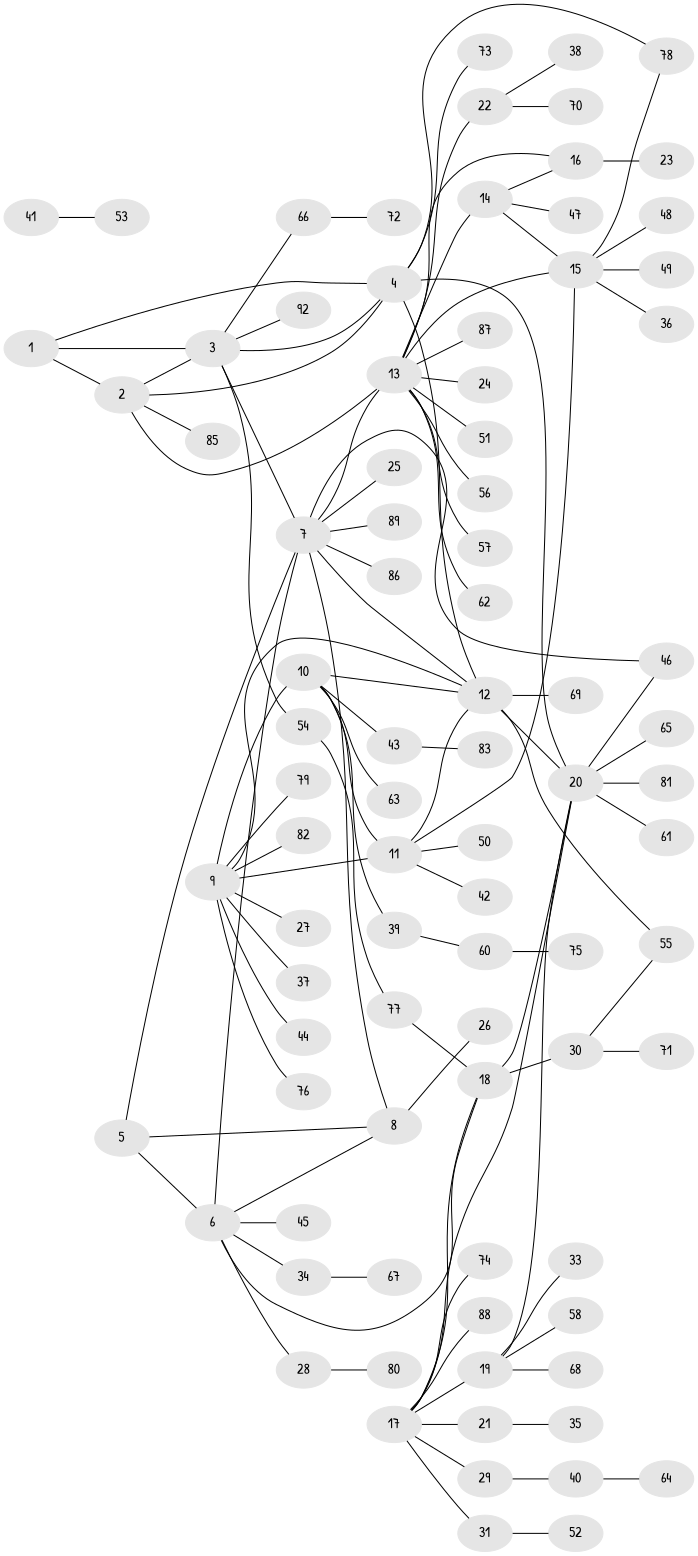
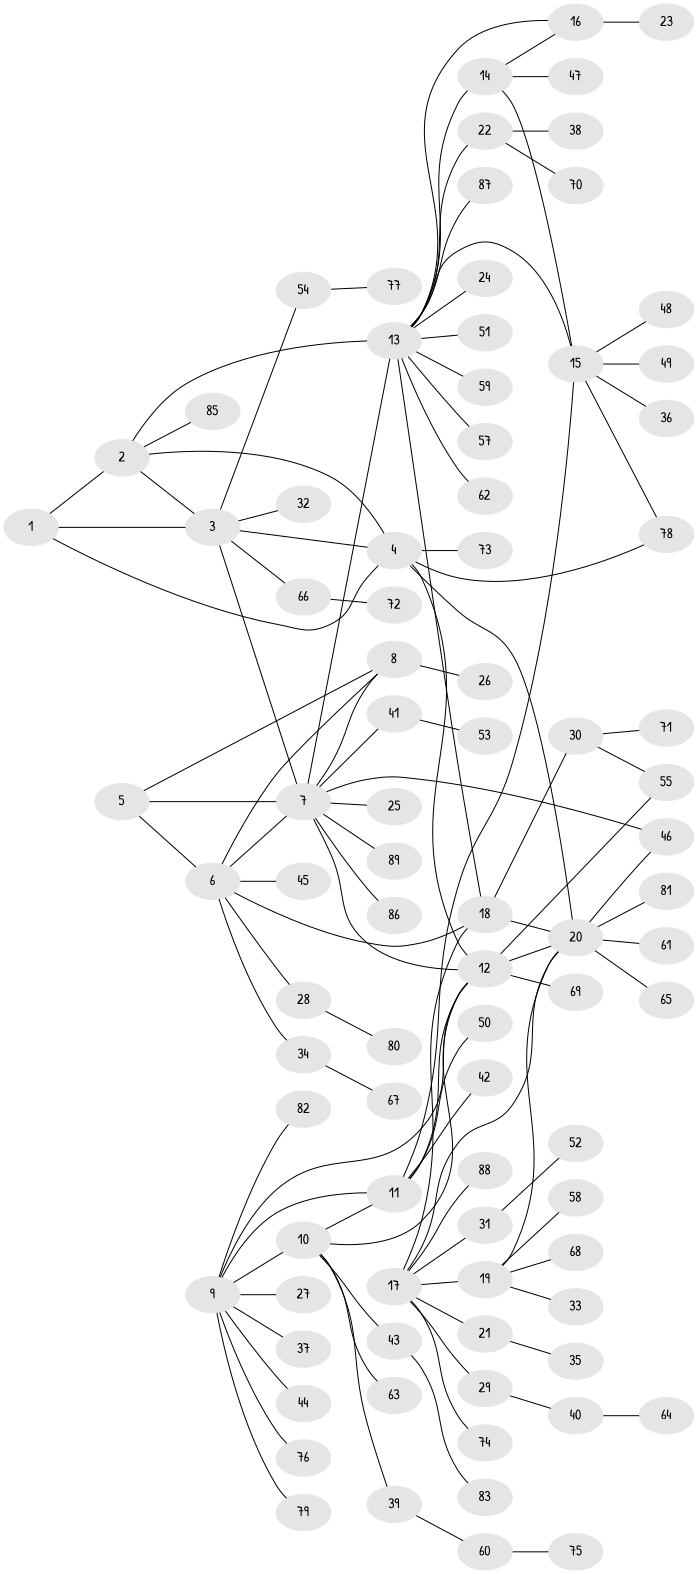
  graph {
    fontname="Patrick Hand"
    rankdir=LR
    node [color=gray90 fontname="Patrick Hand" style=filled]
    edge [fontname="Patrick Hand"]
    1
    2
    3
    4
    13
    85
    7
-   32 [label=92]
+   32
    54
    66
    12
    20
    73
    78
    18
    15
    14
    16
    22
    24
    51
-   56
+   56 [label=59]
    57
    62
    87
    8
    25
    41
    46
    n30 [label=89]
    86
    77
    72
    55
    69
    61
    65
    81
    5
    6
    28
    34
    45
    26
    30
    80
    67
    53
    9
    10
    11
    27
    37
    44
    76
    79
    82
    39
    43
    63
    42
    50
    60
    83
    36
    48
    49
    47
    23
    38
    70
    17
    19
    21
    29
    31
    74
    n78 [label=88]
    33
    58
    68
    35
    40
    52
    71
    64
    75
    1 -- 2
    1 -- 3
    1 -- 4
    2 -- 3
    2 -- 4
    2 -- 13
    2 -- 85
    3 -- 4
    3 -- 7
    3 -- 32
    3 -- 54
    3 -- 66
    4 -- 12
    4 -- 20
    4 -- 73
    4 -- 78
-   77 -- 18
+   13 -- 18
    13 -- 15
    13 -- 14
    13 -- 16
    13 -- 22
    13 -- 24
    13 -- 51
    13 -- 56
    13 -- 57
    13 -- 62
    13 -- 87
    7 -- 13
    7 -- 12
    7 -- 8
    7 -- 25
+   7 -- 41
    7 -- 46
    7 -- n30
    7 -- 86
    54 -- 77
    66 -- 72
    12 -- 20
    12 -- 55
    12 -- 69
    20 -- 46
    20 -- 61
    20 -- 65
    20 -- 81
    18 -- 20
    18 -- 30
    15 -- 78
    15 -- 36
    15 -- 48
    15 -- 49
    14 -- 15
    14 -- 16
    14 -- 47
    16 -- 23
    22 -- 38
    22 -- 70
    8 -- 26
    41 -- 53
    5 -- 7
    5 -- 8
    5 -- 6
    6 -- 7
    6 -- 18
    6 -- 8
    6 -- 28
    6 -- 34
    6 -- 45
    28 -- 80
    34 -- 67
    30 -- 55
    30 -- 71
    9 -- 12
    9 -- 10
    9 -- 11
    9 -- 27
    9 -- 37
    9 -- 44
    9 -- 76
    9 -- 79
    9 -- 82
    10 -- 12
    10 -- 11
    10 -- 39
    10 -- 43
    10 -- 63
    11 -- 12
    11 -- 15
    11 -- 42
    11 -- 50
    39 -- 60
    43 -- 83
    60 -- 75
    17 -- 20
    17 -- 18
    17 -- 19
    17 -- 21
    17 -- 29
    17 -- 31
    17 -- 74
    17 -- n78
    19 -- 20
    19 -- 33
    19 -- 58
    19 -- 68
    21 -- 35
    29 -- 40
    31 -- 52
    40 -- 64
  }
